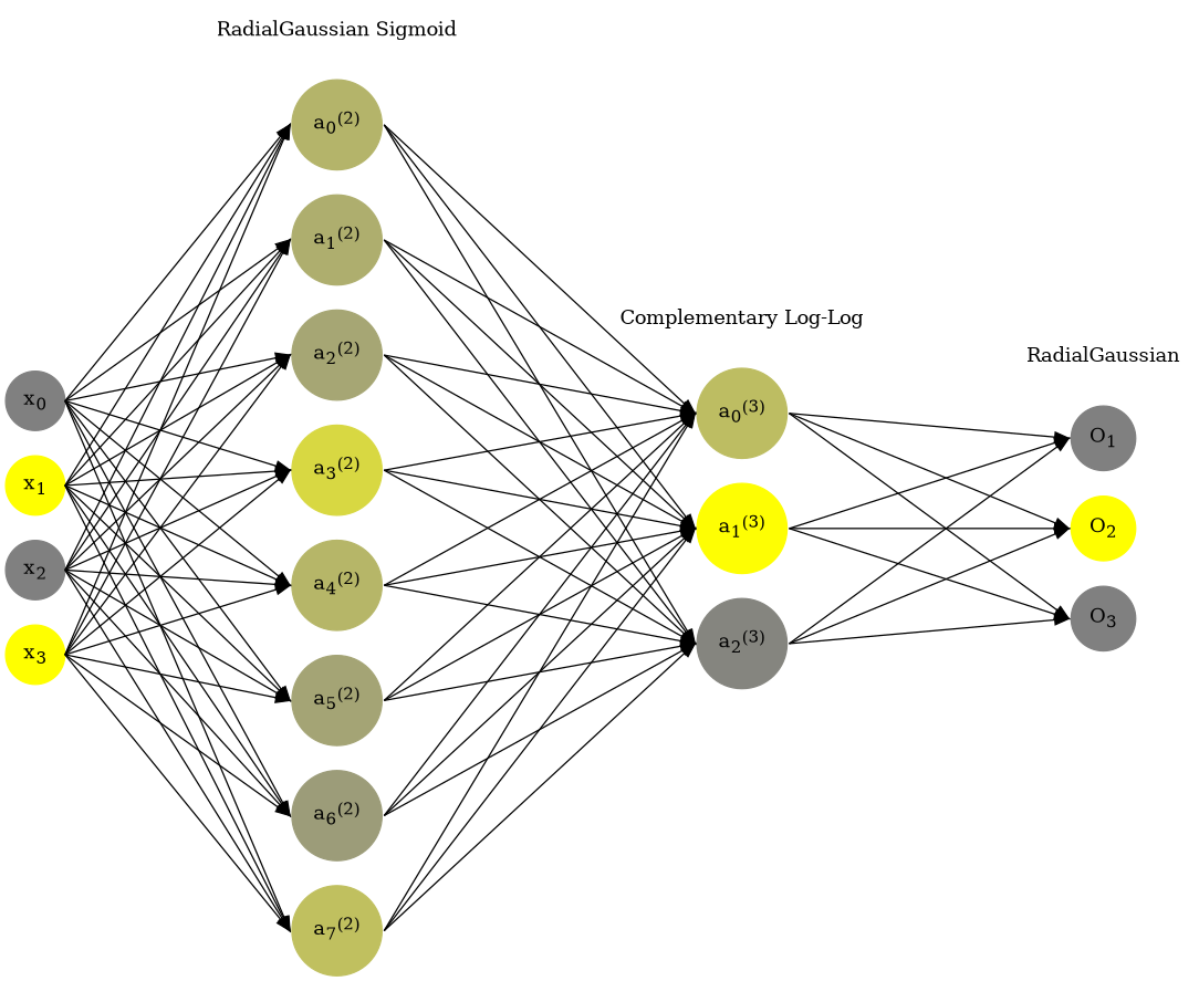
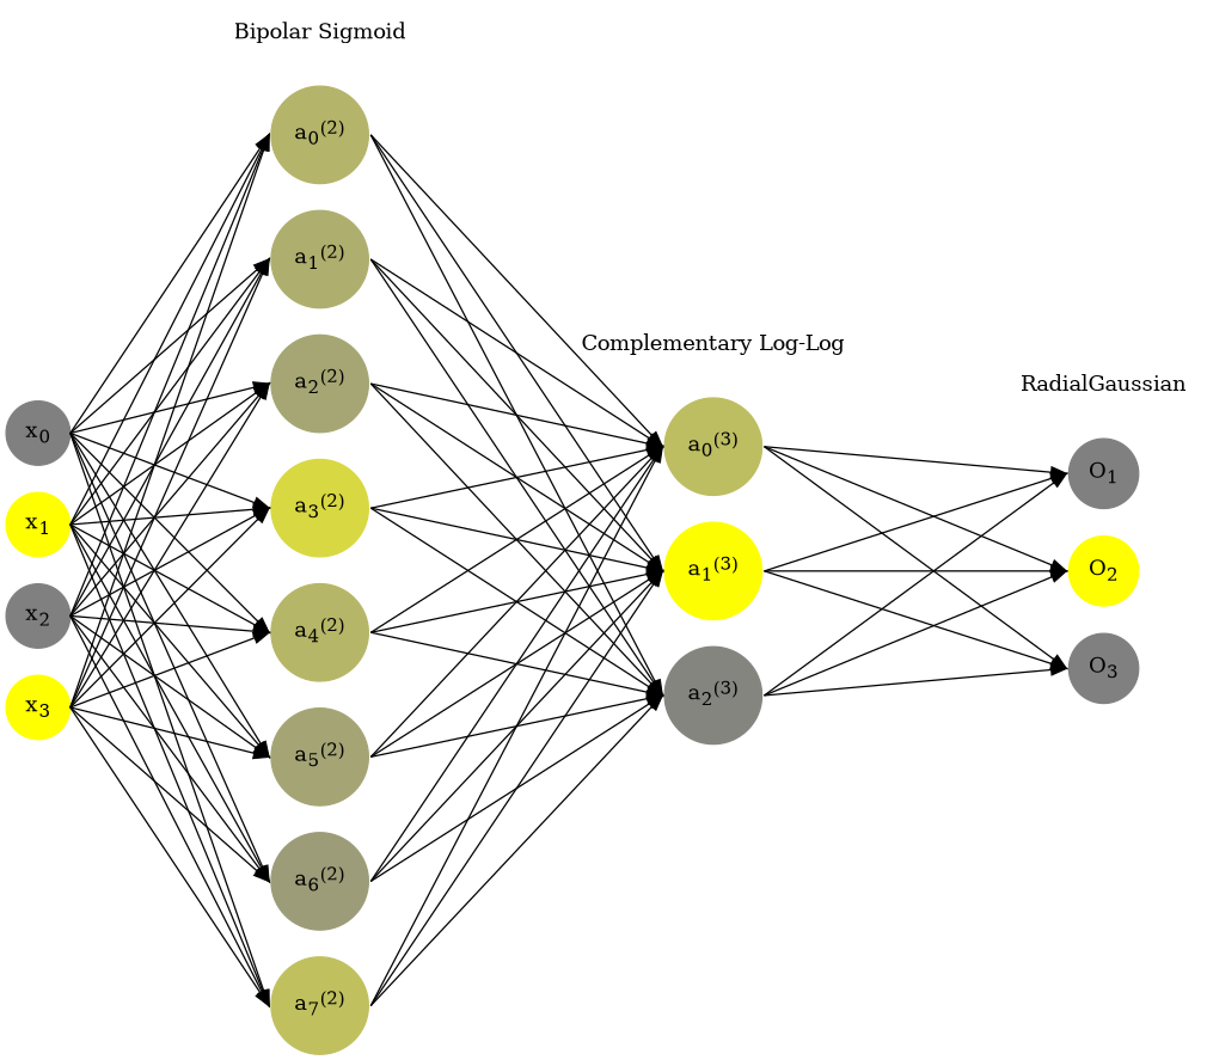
  digraph {
    rankdir=LR
    ranksep=1.4
    splines=false
    node [color="0.1667, 0.0, 0.5" fillcolor="0.1667, 0.0, 0.5" shape=circle style=filled]
    edge [headport=w style=solid tailport=e]
    n1 [label=<x<sub>0</sub>>]
    n2 [color="0.1667, 1.0, 1.0" fillcolor="0.1667, 1.0, 1.0" label=<x<sub>1</sub>>]
    n3 [label=<x<sub>2</sub>>]
    n4 [color="0.1667, 1.0, 1.0" fillcolor="0.1667, 1.0, 1.0" label=<x<sub>3</sub>>]
    n5 [color="0.1667, 0.408377, 0.704188" fillcolor="0.1667, 0.408377, 0.704188" label=<a<sub>0</sub><sup>(2)</sup>>]
    n6 [color="0.1667, 0.367028, 0.683514" fillcolor="0.1667, 0.367028, 0.683514" label=<a<sub>1</sub><sup>(2)</sup>>]
    n7 [color="0.1667, 0.298731, 0.649366" fillcolor="0.1667, 0.298731, 0.649366" label=<a<sub>2</sub><sup>(2)</sup>>]
    n8 [color="0.1667, 0.693965, 0.846982" fillcolor="0.1667, 0.693965, 0.846982" label=<a<sub>3</sub><sup>(2)</sup>>]
    n9 [color="0.1667, 0.425936, 0.712968" fillcolor="0.1667, 0.425936, 0.712968" label=<a<sub>4</sub><sup>(2)</sup>>]
    n10 [color="0.1667, 0.281534, 0.640767" fillcolor="0.1667, 0.281534, 0.640767" label=<a<sub>5</sub><sup>(2)</sup>>]
    n11 [color="0.1667, 0.225187, 0.612594" fillcolor="0.1667, 0.225187, 0.612594" label=<a<sub>6</sub><sup>(2)</sup>>]
    n12 [color="0.1667, 0.505811, 0.752906" fillcolor="0.1667, 0.505811, 0.752906" label=<a<sub>7</sub><sup>(2)</sup>>]
    n13 [color="0.1667, 0.479066, 0.739533" fillcolor="0.1667, 0.479066, 0.739533" label=<a<sub>0</sub><sup>(3)</sup>>]
    n14 [color="0.1667, 0.985691, 0.992846" fillcolor="0.1667, 0.985691, 0.992846" label=<a<sub>1</sub><sup>(3)</sup>>]
    n15 [color="0.1667, 0.042586, 0.521293" fillcolor="0.1667, 0.042586, 0.521293" label=<a<sub>2</sub><sup>(3)</sup>>]
    n16 [label=<O<sub>1</sub>>]
    n17 [color="0.1667, 1.0, 1.0" fillcolor="0.1667, 1.0, 1.0" label=<O<sub>2</sub>>]
    n18 [label=<O<sub>3</sub>>]
-   n19 [label="RadialGaussian Sigmoid" shape=plaintext color="" fillcolor="" style=""]
+   n19 [label="Bipolar Sigmoid" shape=plaintext color="" fillcolor="" style=""]
    n20 [label="Complementary Log-Log" shape=plaintext color="" fillcolor="" style=""]
    n21 [label=RadialGaussian shape=plaintext color="" fillcolor="" style=""]
    subgraph sub_1 {
      n1
    }
    subgraph sub_2 {
      n2
    }
    subgraph sub_3 {
      n3
    }
    subgraph sub_4 {
      n4
    }
    subgraph sub_5 {
      n5
    }
    subgraph sub_6 {
      n6
    }
    subgraph sub_7 {
      n7
    }
    subgraph sub_8 {
      n8
    }
    subgraph sub_9 {
      n9
    }
    subgraph sub_10 {
      n10
    }
    subgraph sub_11 {
      n11
    }
    subgraph sub_12 {
      n12
    }
    subgraph sub_13 {
      n13
    }
    subgraph sub_14 {
      n14
    }
    subgraph sub_15 {
      n15
    }
    subgraph sub_16 {
      n16
    }
    subgraph sub_17 {
      n17
    }
    subgraph sub_18 {
      n18
    }
    subgraph sub_19 {
      rank=same
      n1
      n2
      n3
      n4
    }
    subgraph sub_20 {
      rank=same
      n5
      n6
      n7
      n8
      n9
      n10
      n11
      n12
    }
    subgraph sub_21 {
      rank=same
      n13
      n14
      n15
    }
    subgraph sub_22 {
      rank=same
      n16
      n17
      n18
    }
    subgraph sub_23 {
      rank=same
      n5
      n19
    }
    subgraph sub_24 {
      rank=same
      n13
      n20
    }
    subgraph sub_25 {
      rank=same
      n16
      n21
    }
    n1 -> n2 [style=invis]
    n1 -> n5
    n1 -> n6
    n1 -> n7
    n1 -> n8
    n1 -> n9
    n1 -> n10
    n1 -> n11
    n1 -> n12
    n2 -> n3 [style=invis]
    n2 -> n5
    n2 -> n6
    n2 -> n7
    n2 -> n8
    n2 -> n9
    n2 -> n10
    n2 -> n11
    n2 -> n12
    n3 -> n4 [style=invis]
    n3 -> n5
    n3 -> n6
    n3 -> n7
    n3 -> n8
    n3 -> n9
    n3 -> n10
    n3 -> n11
    n3 -> n12
    n4 -> n5
    n4 -> n6
    n4 -> n7
    n4 -> n8
    n4 -> n9
    n4 -> n10
    n4 -> n11
    n4 -> n12
    n5 -> n6 [style=invis]
    n5 -> n13
    n5 -> n14
    n5 -> n15
    n6 -> n7 [style=invis]
    n6 -> n13
    n6 -> n14
    n6 -> n15
    n7 -> n8 [style=invis]
    n7 -> n13
    n7 -> n14
    n7 -> n15
    n8 -> n9 [style=invis]
    n8 -> n13
    n8 -> n14
    n8 -> n15
    n9 -> n10 [style=invis]
    n9 -> n13
    n9 -> n14
    n9 -> n15
    n10 -> n11 [style=invis]
    n10 -> n13
    n10 -> n14
    n10 -> n15
    n11 -> n12 [style=invis]
    n11 -> n13
    n11 -> n14
    n11 -> n15
    n12 -> n13
    n12 -> n14
    n12 -> n15
    n13 -> n14 [style=invis]
    n13 -> n16
    n13 -> n17
    n13 -> n18
    n14 -> n15 [style=invis]
    n14 -> n16
    n14 -> n17
    n14 -> n18
    n15 -> n16
    n15 -> n17
    n15 -> n18
    n16 -> n17 [style=invis]
    n17 -> n18 [style=invis]
    n19 -> n5 [style=invis]
    n20 -> n13 [style=invis]
    n21 -> n16 [style=invis]
  }
